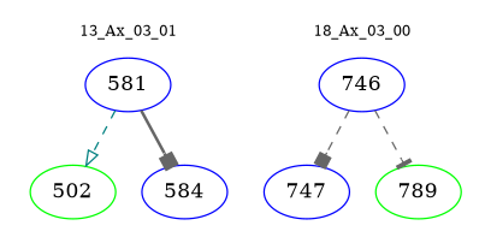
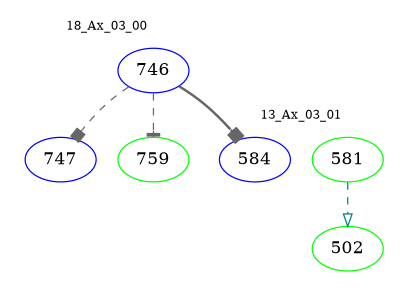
  digraph {
    node [color=blue]
    edge [arrowhead=box color=gray40 style=dashed]
-   n1 [label=581]
+   n1 [color=green label=581]
    n2 [color=green label=502]
    n3 [label=584]
    n4 [label=746]
    n5 [label=747]
-   n6 [color=green label=789]
+   n6 [color=green label=759]
    subgraph cluster_1 {
      color=white
      fontsize=10
      label="13_Ax_03_01"
      n1
      n2
      n3
    }
    subgraph cluster_2 {
      color=white
      fontsize=10
      label="18_Ax_03_00"
      n4
      n5
      n6
    }
    n1 -> n2 [arrowhead=onormal color=teal]
-   n1 -> n3 [style=bold]
+   n4 -> n3 [style=bold]
    n4 -> n5
    n4 -> n6 [arrowhead=tee]
  }
